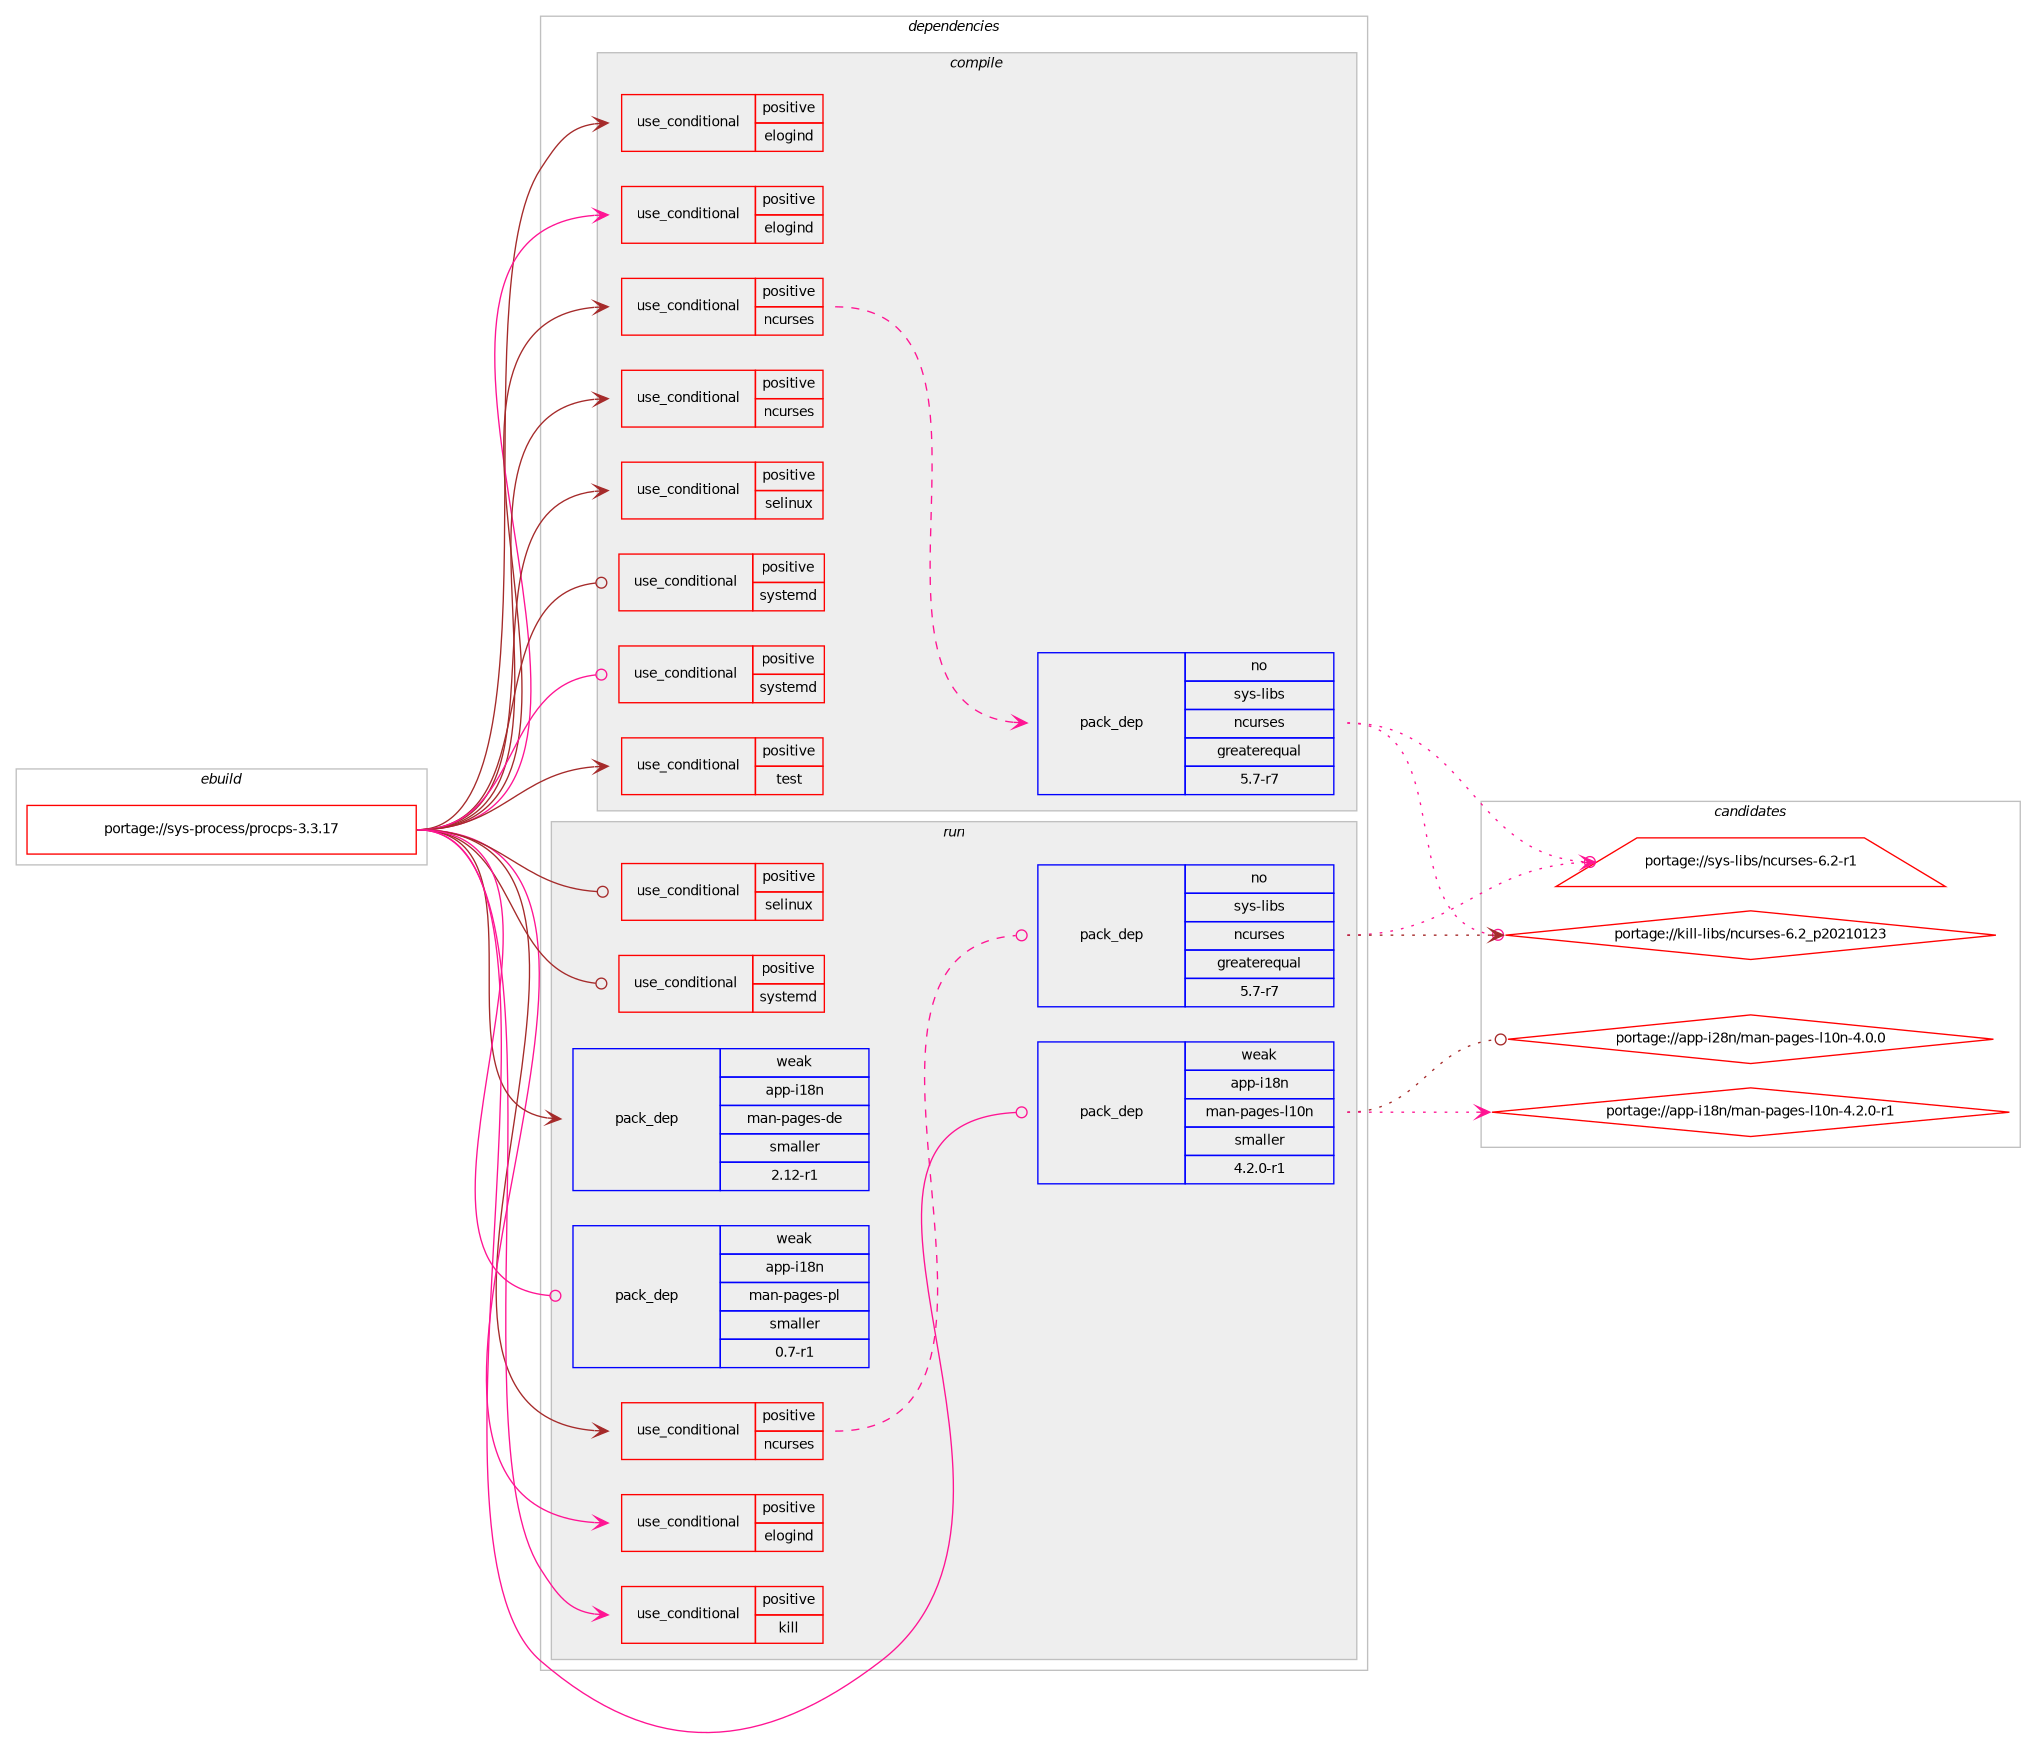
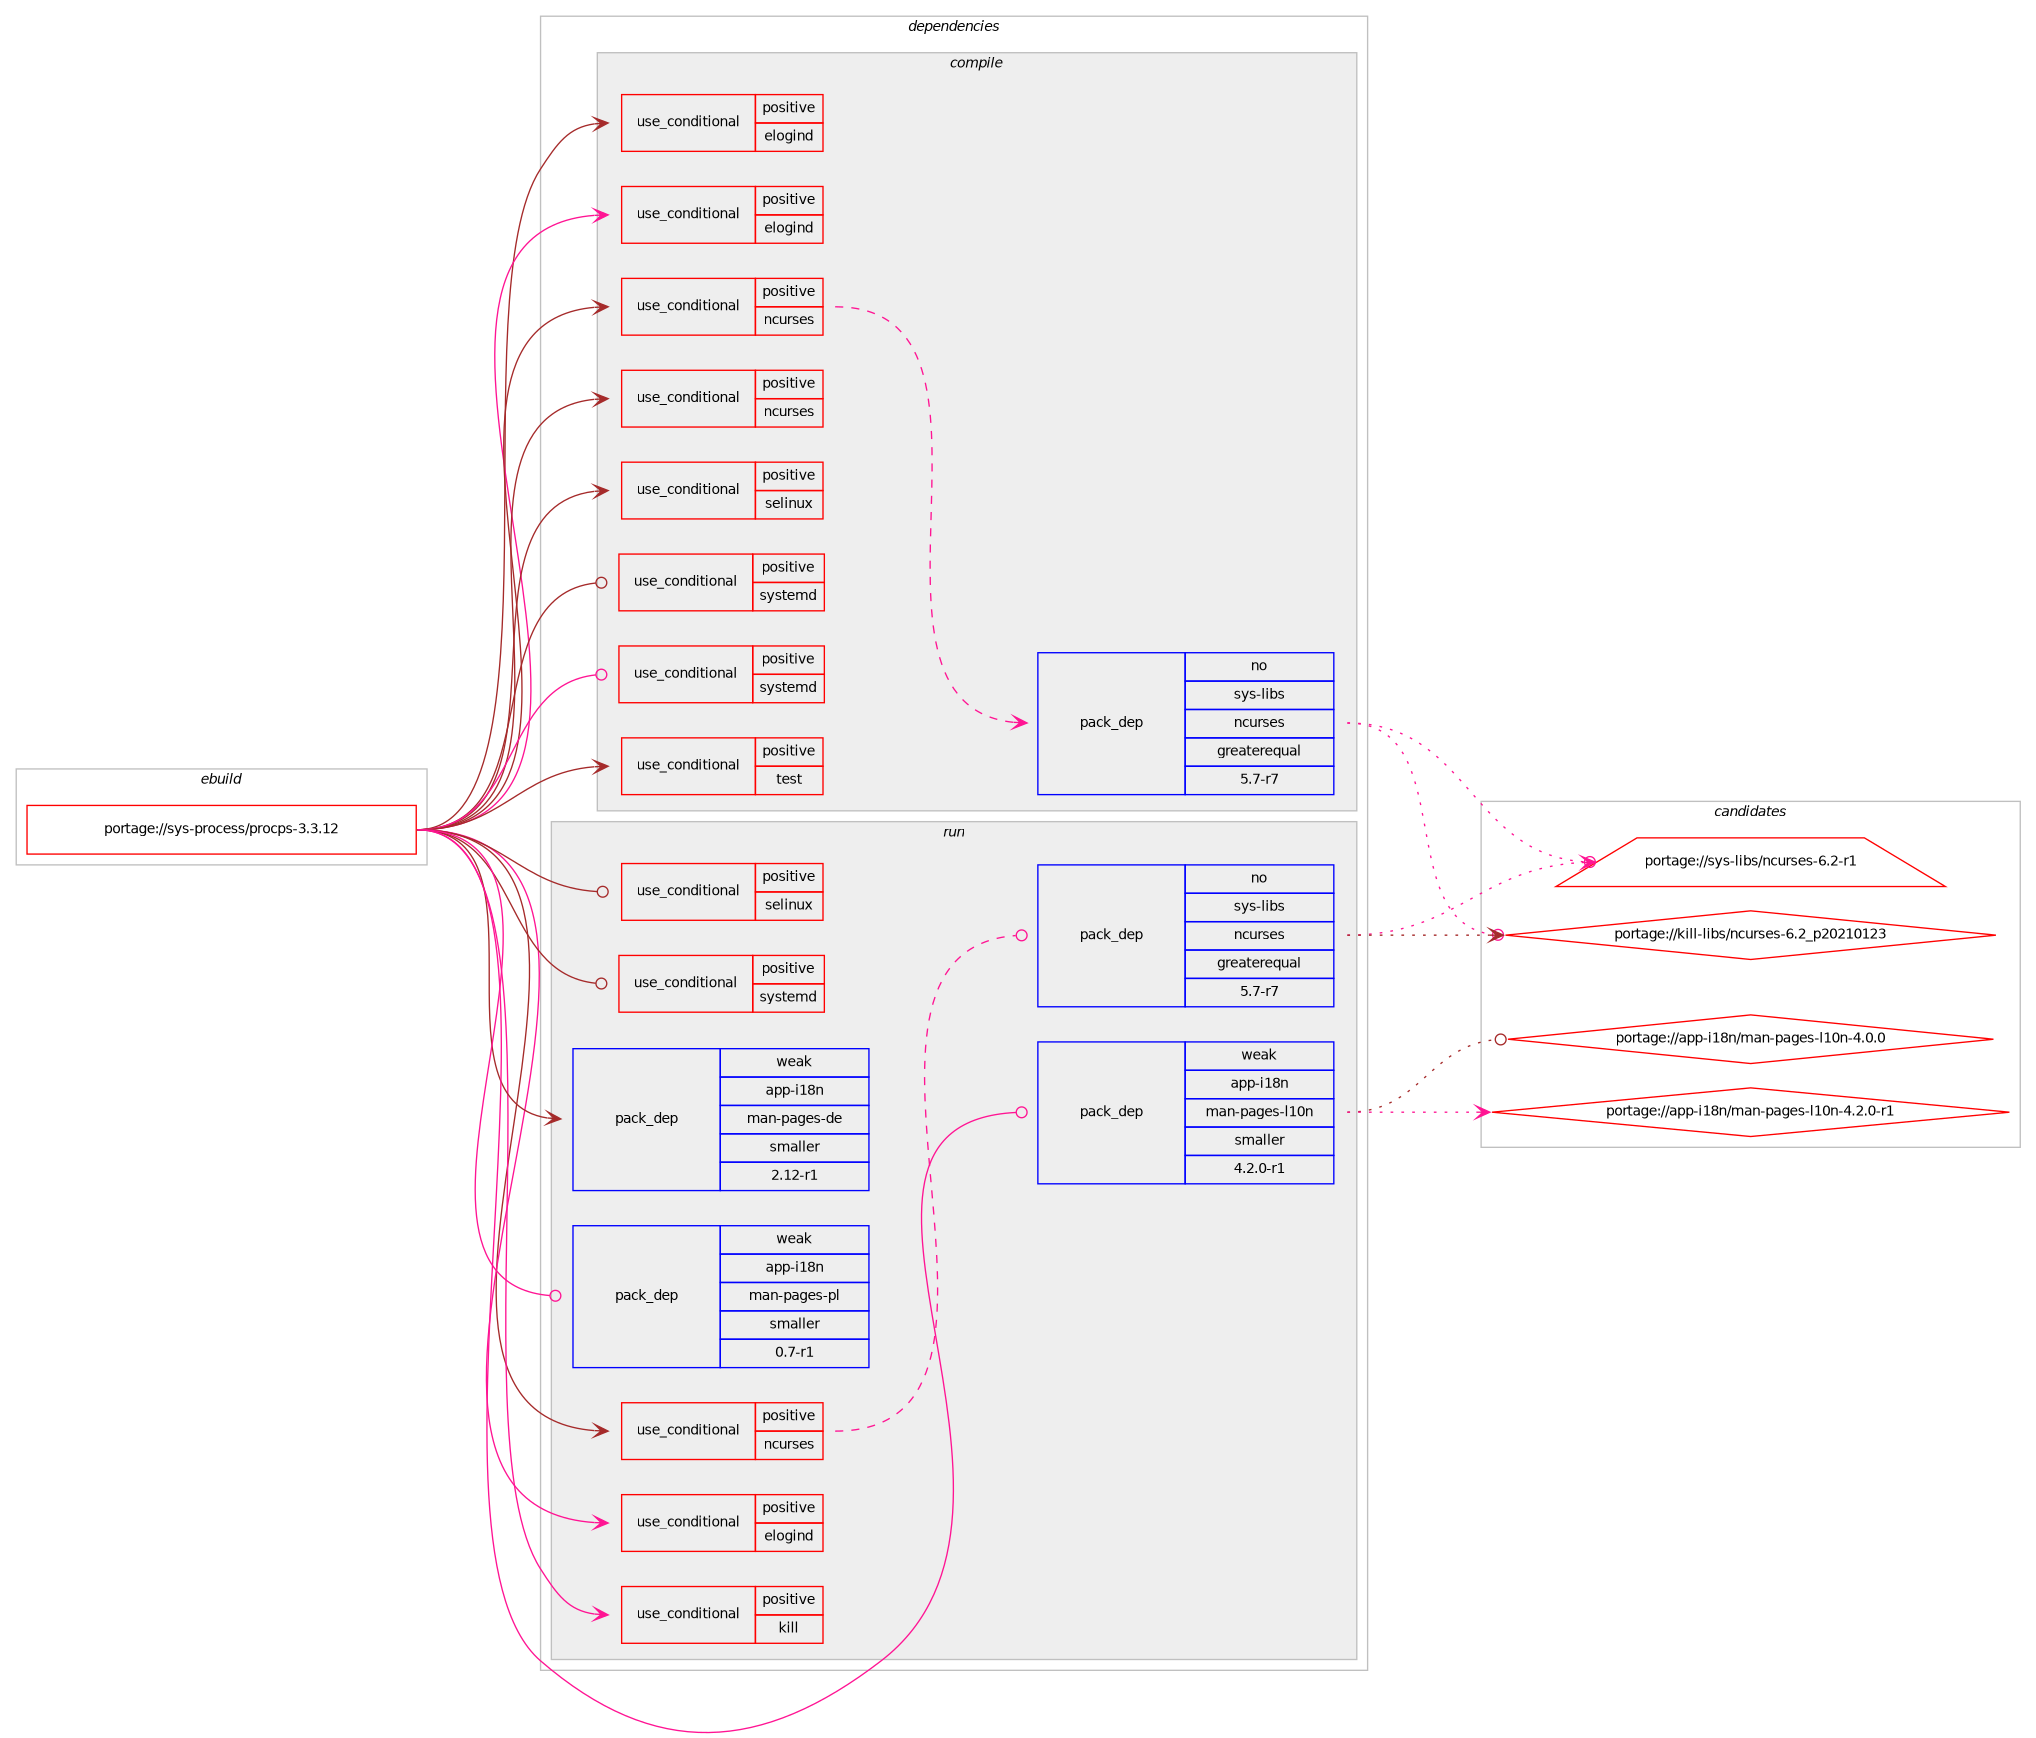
  digraph {
    compound=true
    concentrate=true
    fontname=Helvetica
    fontsize=10
    newrank=true
    rankdir=LR
    ranksep=1.5
    node [color=red fontname=Helvetica fontsize=10 shape=none]
    edge [arrowhead=vee color=brown headport=w style=solid tailport=e weight=20]
-   n1 [label="portage://sys-process/procps-3.3.17" shape=box width=4]
+   n1 [label="portage://sys-process/procps-3.3.12" shape=box width=4]
    n2 [label=<<TABLE BORDER="0" CELLBORDER="1" CELLSPACING="0" CELLPADDING="4"><TR><TD ROWSPAN="3" CELLPADDING="10">use_conditional</TD></TR><TR><TD>positive</TD></TR><TR><TD>elogind</TD></TR></TABLE>>]
    n3 [label=<<TABLE BORDER="0" CELLBORDER="1" CELLSPACING="0" CELLPADDING="4"><TR><TD ROWSPAN="3" CELLPADDING="10">use_conditional</TD></TR><TR><TD>positive</TD></TR><TR><TD>elogind</TD></TR></TABLE>>]
    n4 [color=blue label=<<TABLE BORDER="0" CELLBORDER="1" CELLSPACING="0" CELLPADDING="4" WIDTH="220"><TR><TD ROWSPAN="6" CELLPADDING="30">pack_dep</TD></TR><TR><TD WIDTH="110">no</TD></TR><TR><TD>sys-libs</TD></TR><TR><TD>ncurses</TD></TR><TR><TD>greaterequal</TD></TR><TR><TD>5.7-r7</TD></TR></TABLE>>]
    n5 [label=<<TABLE BORDER="0" CELLBORDER="1" CELLSPACING="0" CELLPADDING="4"><TR><TD ROWSPAN="3" CELLPADDING="10">use_conditional</TD></TR><TR><TD>positive</TD></TR><TR><TD>ncurses</TD></TR></TABLE>>]
    n6 [label=<<TABLE BORDER="0" CELLBORDER="1" CELLSPACING="0" CELLPADDING="4"><TR><TD ROWSPAN="3" CELLPADDING="10">use_conditional</TD></TR><TR><TD>positive</TD></TR><TR><TD>ncurses</TD></TR></TABLE>>]
    n7 [label=<<TABLE BORDER="0" CELLBORDER="1" CELLSPACING="0" CELLPADDING="4"><TR><TD ROWSPAN="3" CELLPADDING="10">use_conditional</TD></TR><TR><TD>positive</TD></TR><TR><TD>selinux</TD></TR></TABLE>>]
    n8 [label=<<TABLE BORDER="0" CELLBORDER="1" CELLSPACING="0" CELLPADDING="4"><TR><TD ROWSPAN="3" CELLPADDING="10">use_conditional</TD></TR><TR><TD>positive</TD></TR><TR><TD>systemd</TD></TR></TABLE>>]
    n9 [label=<<TABLE BORDER="0" CELLBORDER="1" CELLSPACING="0" CELLPADDING="4"><TR><TD ROWSPAN="3" CELLPADDING="10">use_conditional</TD></TR><TR><TD>positive</TD></TR><TR><TD>systemd</TD></TR></TABLE>>]
    n10 [label=<<TABLE BORDER="0" CELLBORDER="1" CELLSPACING="0" CELLPADDING="4"><TR><TD ROWSPAN="3" CELLPADDING="10">use_conditional</TD></TR><TR><TD>positive</TD></TR><TR><TD>test</TD></TR></TABLE>>]
    n11 [color=blue label=<<TABLE BORDER="0" CELLBORDER="1" CELLSPACING="0" CELLPADDING="4" WIDTH="220"><TR><TD ROWSPAN="6" CELLPADDING="30">pack_dep</TD></TR><TR><TD WIDTH="110">no</TD></TR><TR><TD>sys-libs</TD></TR><TR><TD>ncurses</TD></TR><TR><TD>greaterequal</TD></TR><TR><TD>5.7-r7</TD></TR></TABLE>>]
    n12 [label=<<TABLE BORDER="0" CELLBORDER="1" CELLSPACING="0" CELLPADDING="4"><TR><TD ROWSPAN="3" CELLPADDING="10">use_conditional</TD></TR><TR><TD>positive</TD></TR><TR><TD>ncurses</TD></TR></TABLE>>]
    n13 [label=<<TABLE BORDER="0" CELLBORDER="1" CELLSPACING="0" CELLPADDING="4"><TR><TD ROWSPAN="3" CELLPADDING="10">use_conditional</TD></TR><TR><TD>positive</TD></TR><TR><TD>elogind</TD></TR></TABLE>>]
    n14 [label=<<TABLE BORDER="0" CELLBORDER="1" CELLSPACING="0" CELLPADDING="4"><TR><TD ROWSPAN="3" CELLPADDING="10">use_conditional</TD></TR><TR><TD>positive</TD></TR><TR><TD>kill</TD></TR></TABLE>>]
    n15 [label=<<TABLE BORDER="0" CELLBORDER="1" CELLSPACING="0" CELLPADDING="4"><TR><TD ROWSPAN="3" CELLPADDING="10">use_conditional</TD></TR><TR><TD>positive</TD></TR><TR><TD>selinux</TD></TR></TABLE>>]
    n16 [label=<<TABLE BORDER="0" CELLBORDER="1" CELLSPACING="0" CELLPADDING="4"><TR><TD ROWSPAN="3" CELLPADDING="10">use_conditional</TD></TR><TR><TD>positive</TD></TR><TR><TD>systemd</TD></TR></TABLE>>]
    n17 [color=blue label=<<TABLE BORDER="0" CELLBORDER="1" CELLSPACING="0" CELLPADDING="4" WIDTH="220"><TR><TD ROWSPAN="6" CELLPADDING="30">pack_dep</TD></TR><TR><TD WIDTH="110">weak</TD></TR><TR><TD>app-i18n</TD></TR><TR><TD>man-pages-de</TD></TR><TR><TD>smaller</TD></TR><TR><TD>2.12-r1</TD></TR></TABLE>>]
    n18 [color=blue label=<<TABLE BORDER="0" CELLBORDER="1" CELLSPACING="0" CELLPADDING="4" WIDTH="220"><TR><TD ROWSPAN="6" CELLPADDING="30">pack_dep</TD></TR><TR><TD WIDTH="110">weak</TD></TR><TR><TD>app-i18n</TD></TR><TR><TD>man-pages-l10n</TD></TR><TR><TD>smaller</TD></TR><TR><TD>4.2.0-r1</TD></TR></TABLE>>]
    n19 [color=blue label=<<TABLE BORDER="0" CELLBORDER="1" CELLSPACING="0" CELLPADDING="4" WIDTH="220"><TR><TD ROWSPAN="6" CELLPADDING="30">pack_dep</TD></TR><TR><TD WIDTH="110">weak</TD></TR><TR><TD>app-i18n</TD></TR><TR><TD>man-pages-pl</TD></TR><TR><TD>smaller</TD></TR><TR><TD>0.7-r1</TD></TR></TABLE>>]
    n20 [label="portage://sys-libs/ncurses-6.2-r1" shape=trapezium width=4]
    n21 [label="portage://kill-libs/ncurses-6.2_p20210123" shape=diamond width=4]
-   n22 [label="portage://app-i28n/man-pages-l10n-4.0.0" shape=diamond width=4]
+   n22 [label="portage://app-i18n/man-pages-l10n-4.0.0" shape=diamond width=4]
    n23 [label="portage://app-i18n/man-pages-l10n-4.2.0-r1" shape=diamond width=4]
    subgraph cluster_1 {
      color=gray
      label=<<i>ebuild</i>>
      rank=same
      n1
    }
    subgraph cluster_2 {
      color=gray
      label=<<i>dependencies</i>>
      subgraph cluster_3 {
        color=gray
        fillcolor="#eeeeee"
        label=<<i>compile</i>>
        style=filled
        subgraph sub_4 {
          color=gray
          fillcolor="#eeeeee"
          label=<<i>compile</i>>
          style=filled
          n2
        }
        subgraph sub_5 {
          color=gray
          fillcolor="#eeeeee"
          label=<<i>compile</i>>
          style=filled
          n3
        }
        subgraph sub_6 {
          color=gray
          fillcolor="#eeeeee"
          label=<<i>compile</i>>
          style=filled
          n5
          subgraph sub_7 {
            color=gray
            fillcolor="#eeeeee"
            label=<<i>compile</i>>
            style=filled
            n4
          }
        }
        subgraph sub_8 {
          color=gray
          fillcolor="#eeeeee"
          label=<<i>compile</i>>
          style=filled
          n6
        }
        subgraph sub_9 {
          color=gray
          fillcolor="#eeeeee"
          label=<<i>compile</i>>
          style=filled
          n7
        }
        subgraph sub_10 {
          color=gray
          fillcolor="#eeeeee"
          label=<<i>compile</i>>
          style=filled
          n8
        }
        subgraph sub_11 {
          color=gray
          fillcolor="#eeeeee"
          label=<<i>compile</i>>
          style=filled
          n9
        }
        subgraph sub_12 {
          color=gray
          fillcolor="#eeeeee"
          label=<<i>compile</i>>
          style=filled
          n10
        }
      }
      subgraph cluster_13 {
        color=gray
        fillcolor="#eeeeee"
        label=<<i>compile and run</i>>
        style=filled
      }
      subgraph cluster_14 {
        color=gray
        fillcolor="#eeeeee"
        label=<<i>run</i>>
        style=filled
        subgraph sub_15 {
          color=gray
          fillcolor="#eeeeee"
          label=<<i>run</i>>
          style=filled
          n12
          subgraph sub_16 {
            color=gray
            fillcolor="#eeeeee"
            label=<<i>run</i>>
            style=filled
            n11
          }
        }
        subgraph sub_17 {
          color=gray
          fillcolor="#eeeeee"
          label=<<i>run</i>>
          style=filled
          n13
        }
        subgraph sub_18 {
          color=gray
          fillcolor="#eeeeee"
          label=<<i>run</i>>
          style=filled
          n14
        }
        subgraph sub_19 {
          color=gray
          fillcolor="#eeeeee"
          label=<<i>run</i>>
          style=filled
          n15
        }
        subgraph sub_20 {
          color=gray
          fillcolor="#eeeeee"
          label=<<i>run</i>>
          style=filled
          n16
        }
        subgraph sub_21 {
          color=gray
          fillcolor="#eeeeee"
          label=<<i>run</i>>
          style=filled
          n17
        }
        subgraph sub_22 {
          color=gray
          fillcolor="#eeeeee"
          label=<<i>run</i>>
          style=filled
          n18
        }
        subgraph sub_23 {
          color=gray
          fillcolor="#eeeeee"
          label=<<i>run</i>>
          style=filled
          n19
        }
      }
    }
    subgraph cluster_24 {
      color=gray
      label=<<i>candidates</i>>
      rank=same
      subgraph sub_25 {
        color=black
        label=<<i>candidates</i>>
        nodesep=1
        rank=same
        n20
        n21
      }
      subgraph sub_26 {
        color=black
        label=<<i>candidates</i>>
        nodesep=1
        rank=same
        n20
        n21
      }
      subgraph sub_27 {
        color=black
        label=<<i>candidates</i>>
        nodesep=1
        rank=same
      }
      subgraph sub_28 {
        color=black
        label=<<i>candidates</i>>
        nodesep=1
        rank=same
        n22
        n23
      }
      subgraph sub_29 {
        color=black
        label=<<i>candidates</i>>
        nodesep=1
        rank=same
      }
    }
    n1 -> n2
    n1 -> n3 [color=deeppink]
    n1 -> n5
    n1 -> n6
    n1 -> n7
    n1 -> n8 [arrowhead=odot]
    n1 -> n9 [arrowhead=odot color=deeppink]
    n1 -> n10
    n1 -> n12
    n1 -> n13 [color=deeppink]
    n1 -> n14 [color=deeppink]
    n1 -> n15 [arrowhead=odot]
    n1 -> n16 [arrowhead=odot]
    n1 -> n17
    n1 -> n18 [arrowhead=odot color=deeppink]
    n1 -> n19 [arrowhead=odot color=deeppink]
    n4 -> n20 [arrowhead=odot color=deeppink style=dotted weight=100]
    n4 -> n21 [arrowhead=odot color=deeppink style=dotted weight=100]
    n5 -> n4 [color=deeppink style=dashed]
    n11 -> n20 [color=deeppink style=dotted weight=100]
    n11 -> n21 [style=dotted weight=100]
    n12 -> n11 [arrowhead=odot color=deeppink style=dashed]
    n18 -> n22 [arrowhead=odot style=dotted weight=100]
    n18 -> n23 [color=deeppink style=dotted weight=100]
  }
